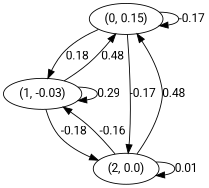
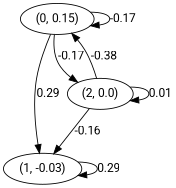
  digraph {
    fontname=Roboto
    node [fontname=Roboto]
    edge [fontname=Roboto]
    n1 [label="(0, 0.15)"]
    n2 [label="(1, -0.03)"]
    n3 [label="(2, 0.0)"]
    n1 -> n1 [label=-0.17]
-   n1 -> n2 [label=0.18]
+   n1 -> n2 [label=0.29]
    n1 -> n3 [label=-0.17]
-   n2 -> n1 [label=0.48]
    n2 -> n2 [label=0.29]
-   n2 -> n3 [label=-0.18]
-   n3 -> n1 [label=0.48]
+   n3 -> n1 [label=-0.38]
    n3 -> n2 [label=-0.16]
    n3 -> n3 [label=0.01]
  }
